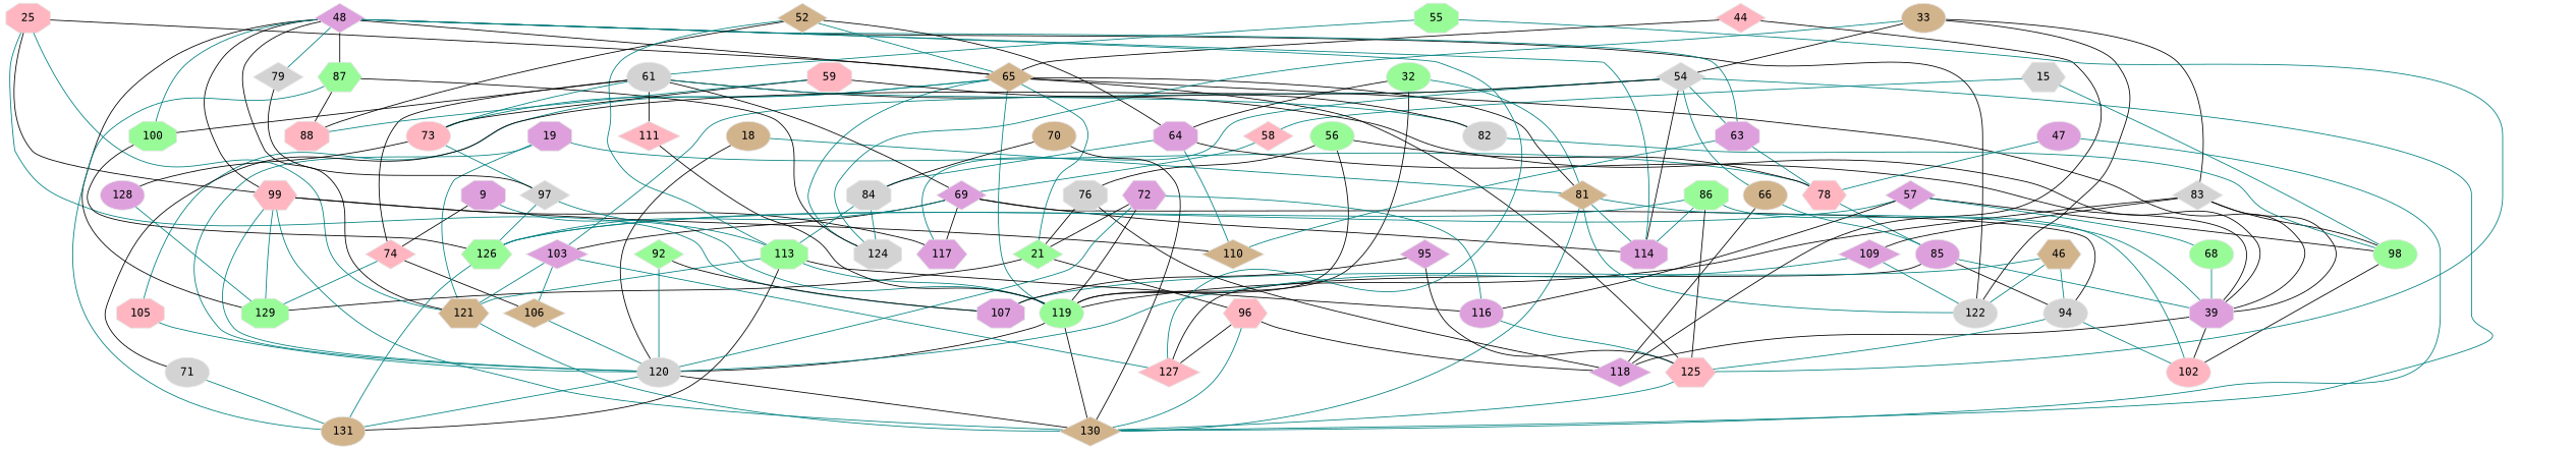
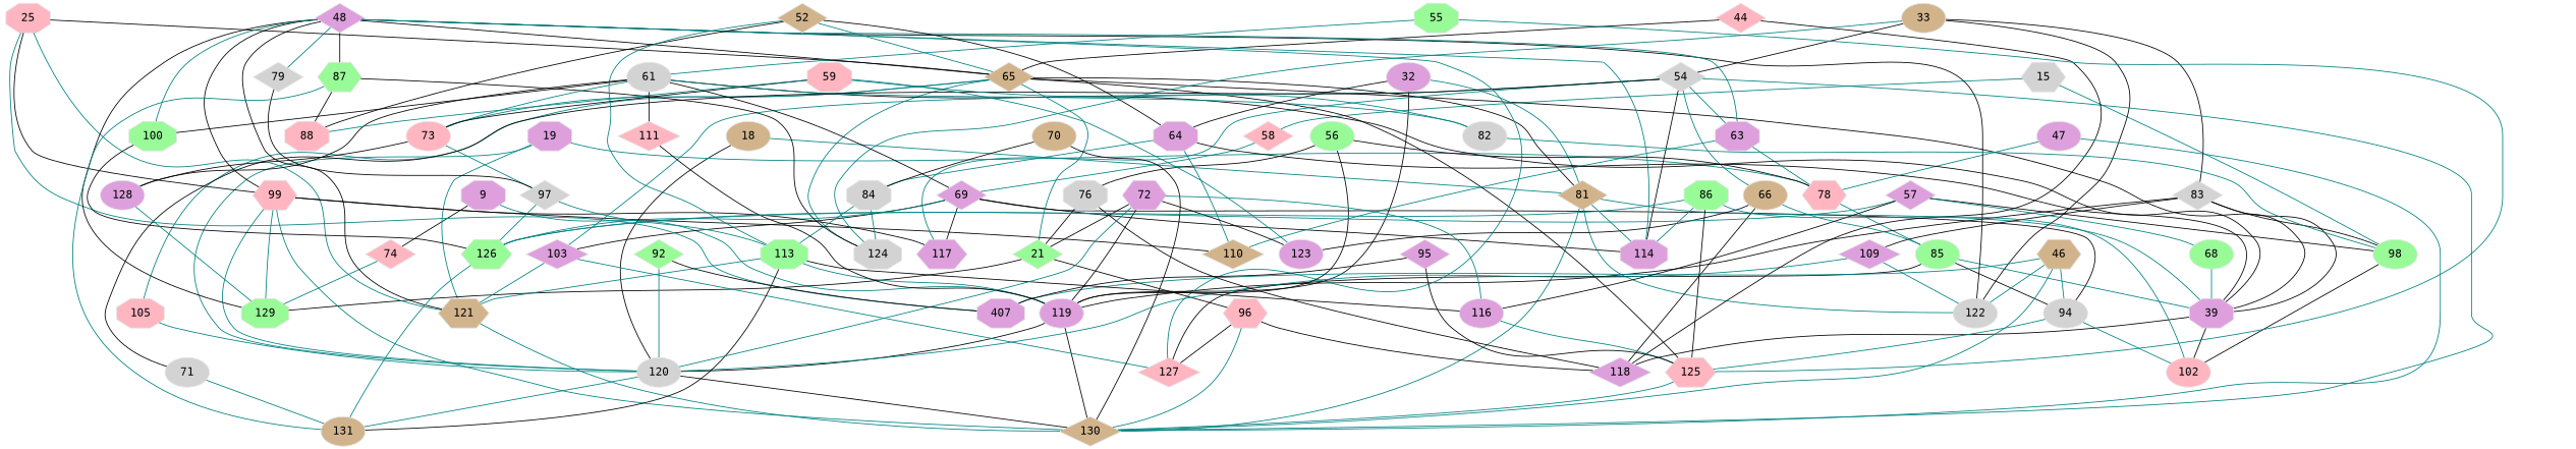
  graph {
    fontname="DejaVu Sans Mono"
    node [color=gray90 fillcolor=plum fontname="DejaVu Sans Mono" shape=diamond style=filled]
    edge [color=teal fontname="DejaVu Sans Mono"]
    9 [shape=octagon]
    74 [fillcolor=lightpink]
-   119 [fillcolor=palegreen shape=ellipse super="+45+112+101"]
+   119 [shape=ellipse super="+45+112+101"]
    129 [fillcolor=palegreen shape=octagon super="+22"]
-   106 [fillcolor=tan]
    120 [fillcolor=lightgrey shape=ellipse super="+108+77"]
    130 [fillcolor=tan super="+7+12+67"]
    15 [fillcolor=lightgrey shape=hexagon]
    58 [fillcolor=lightpink]
    98 [fillcolor=palegreen shape=ellipse]
    69 [super="+5"]
    102 [fillcolor=lightpink shape=ellipse]
    81 [fillcolor=tan super="+31"]
    122 [fillcolor=lightgrey shape=ellipse super="+8+13"]
    114 [shape=octagon]
    n16 [label=39 shape=octagon super="+28+75"]
    18 [fillcolor=tan shape=ellipse]
    131 [fillcolor=tan shape=ellipse]
    19 [shape=octagon]
    78 [fillcolor=lightpink shape=hexagon]
    121 [fillcolor=tan shape=hexagon super="+115"]
-   85 [shape=ellipse]
+   85 [fillcolor=palegreen shape=ellipse]
    65 [fillcolor=tan super="+3+62+50"]
    124 [fillcolor=lightgrey shape=octagon]
    125 [fillcolor=lightpink shape=hexagon]
    73 [fillcolor=lightpink shape=ellipse super="+6"]
    n27 [fillcolor=palegreen label=21 super="+40"]
    105 [fillcolor=lightpink shape=octagon]
    25 [fillcolor=lightpink shape=octagon]
    99 [fillcolor=lightpink shape=hexagon super="+38"]
-   107 [shape=octagon]
+   107 [shape=octagon label=407]
    117 [shape=hexagon]
    110 [fillcolor=tan super="+29"]
-   32 [fillcolor=palegreen shape=ellipse]
+   32 [shape=ellipse]
    64 [shape=octagon]
    84 [fillcolor=lightgrey shape=octagon]
    33 [fillcolor=tan shape=ellipse super="+21"]
    54 [fillcolor=lightgrey super="+24+36"]
    83 [fillcolor=lightgrey super="+17"]
    103 [super="+51"]
    63 [shape=octagon]
    66 [fillcolor=tan shape=ellipse super="+53"]
    71 [fillcolor=lightgrey shape=ellipse]
    109
    44 [fillcolor=lightpink]
    118 [super="+93"]
    127 [fillcolor=lightpink super="+90"]
    94 [fillcolor=lightgrey shape=ellipse super="+37"]
    46 [fillcolor=tan shape=hexagon]
    47 [shape=ellipse]
    48 [super="+34"]
    79 [fillcolor=lightgrey]
    87 [fillcolor=palegreen shape=hexagon super="+23"]
    100 [fillcolor=palegreen shape=octagon super="+30"]
    97 [fillcolor=lightgrey]
    88 [fillcolor=lightpink shape=octagon]
    126 [fillcolor=palegreen shape=hexagon]
    52 [fillcolor=tan]
    113 [fillcolor=palegreen shape=octagon super="+27"]
    116 [shape=ellipse]
+   123 [shape=ellipse]
    55 [fillcolor=palegreen shape=octagon]
    61 [fillcolor=lightgrey shape=ellipse]
    82 [fillcolor=lightgrey shape=ellipse]
    111 [fillcolor=lightpink super="+104"]
    56 [fillcolor=palegreen shape=ellipse super="+35"]
    76 [fillcolor=lightgrey shape=octagon super="+41"]
    57
    68 [fillcolor=palegreen shape=ellipse]
    128 [shape=ellipse]
    59 [fillcolor=lightpink shape=octagon]
    96 [fillcolor=lightpink shape=hexagon super="+42"]
    70 [fillcolor=tan shape=ellipse]
    72 [shape=hexagon]
    86 [fillcolor=palegreen shape=octagon]
    92 [fillcolor=palegreen]
    95
    9 -- 74 [color=black]
    9 -- 119
    74 -- 129
-   74 -- 106 [color=black]
    119 -- 120 [color=black]
    119 -- 130 [color=black weight=3]
-   106 -- 120
    120 -- 130 [color=black weight=4]
    120 -- 131
    15 -- 58
    15 -- 98
    58 -- 69 [weight=2]
    98 -- 102 [color=black]
    69 -- 114 [color=black]
    69 -- 117 [color=black]
    69 -- 103 [color=black]
    69 -- 94 [color=black]
    69 -- 126
    81 -- 130
    81 -- 122
    81 -- 114
    81 -- n16 [weight=2]
    n16 -- 102 [color=black]
    n16 -- 118 [color=black weight=3]
    18 -- 120 [color=black]
    18 -- 81
    19 -- 120
    19 -- 78
    19 -- 121
    78 -- 85
    121 -- 130 [weight=2]
    85 -- n16
    85 -- 127 [color=black]
    85 -- 94 [color=black]
-   65 -- 119 [weight=4]
    65 -- 81 [color=black weight=2]
    65 -- n16 [color=black weight=2]
    65 -- 124
    65 -- 125 [color=black]
    65 -- 73
    65 -- n27
    65 -- 105
    125 -- 130 [weight=3]
    73 -- 97
    73 -- 128 [color=black]
    n27 -- 129 [color=black]
    n27 -- 96 [color=black]
    105 -- 120
    25 -- 121
    25 -- 65 [color=black]
    25 -- 99 [color=black]
    25 -- 107
    99 -- 129
    99 -- 120 [weight=2]
    99 -- 130
    99 -- 117 [color=black]
    99 -- 110 [color=black]
    32 -- 119 [color=black]
    32 -- 81
    32 -- 64 [color=black]
    64 -- n16 [color=black]
    64 -- 110
    64 -- 84
    84 -- 124
    84 -- 113
    33 -- 122 [color=black]
    33 -- 124
    33 -- 54 [color=black]
    33 -- 83 [color=black]
    54 -- 130
    54 -- 114 [color=black]
    54 -- 117
    54 -- 103 [weight=2]
    54 -- 63
    54 -- 66 [weight=2]
    54 -- 71 [color=black]
    83 -- 119 [color=black]
    83 -- 98 [color=black]
    83 -- n16 [color=black]
    83 -- 109 [color=black]
-   103 -- 106
    103 -- 121 [weight=2]
    103 -- 127 [weight=2]
    63 -- 78
    63 -- 110
    66 -- 85
    66 -- 118 [color=black]
+   66 -- 123 [color=black]
    71 -- 131
    109 -- 120
    109 -- 122
    44 -- 65 [color=black]
    44 -- 118 [color=black]
    94 -- 102
    94 -- 125
+   46 -- 130
    46 -- 122
    46 -- 107
    46 -- 94
    47 -- 130
    47 -- 78
    48 -- 129 [color=black weight=2]
    48 -- 122 [color=black]
    48 -- 114
    48 -- 121 [color=black]
    48 -- 65 [color=black weight=2]
    48 -- 99 [color=black]
    48 -- 63
    48 -- 127
    48 -- 79
    48 -- 87 [color=black]
    48 -- 100
    79 -- 97 [color=black]
    87 -- 131
    87 -- 124 [color=black]
    87 -- 88 [color=black]
    100 -- 126 [color=black]
    97 -- 126
    97 -- 113
    126 -- 131
    52 -- 65
    52 -- 64 [color=black]
    52 -- 88 [color=black]
    52 -- 113
    113 -- 119
    113 -- 131 [color=black]
    113 -- 121
    113 -- 116 [color=black]
    116 -- 125
    55 -- 125
    55 -- 61
-   61 -- 74 [color=black]
+   61 -- 128 [color=black]
    61 -- 69 [color=black]
    61 -- n16 [color=black]
    61 -- 73
    61 -- 100 [color=black]
    61 -- 82
    61 -- 111 [color=black weight=2]
    82 -- 98
    111 -- 119 [color=black]
    56 -- 119 [color=black weight=2]
    56 -- 78 [color=black]
    56 -- 76 [color=black]
    76 -- n27 [color=black]
    76 -- 118 [color=black weight=2]
    57 -- 98 [color=black]
    57 -- 126
    57 -- 116 [color=black]
    57 -- 68
    68 -- n16
    128 -- 129
    59 -- 73 [color=black]
    59 -- 88
-   59 -- 82 [color=black]
+   59 -- 123
+   59 -- 82
    96 -- 130 [weight=2]
    96 -- 118 [color=black weight=2]
    96 -- 127 [color=black]
    70 -- 130 [color=black]
    70 -- 84 [color=black]
    72 -- 119 [color=black]
    72 -- 120
    72 -- n27 [color=black]
    72 -- 116
+   72 -- 123 [color=black]
    86 -- 102
    86 -- 114
    86 -- 125 [color=black]
    86 -- 126
    92 -- 120
    92 -- 107 [color=black]
    95 -- 125 [color=black]
    95 -- 107 [color=black]
  }
